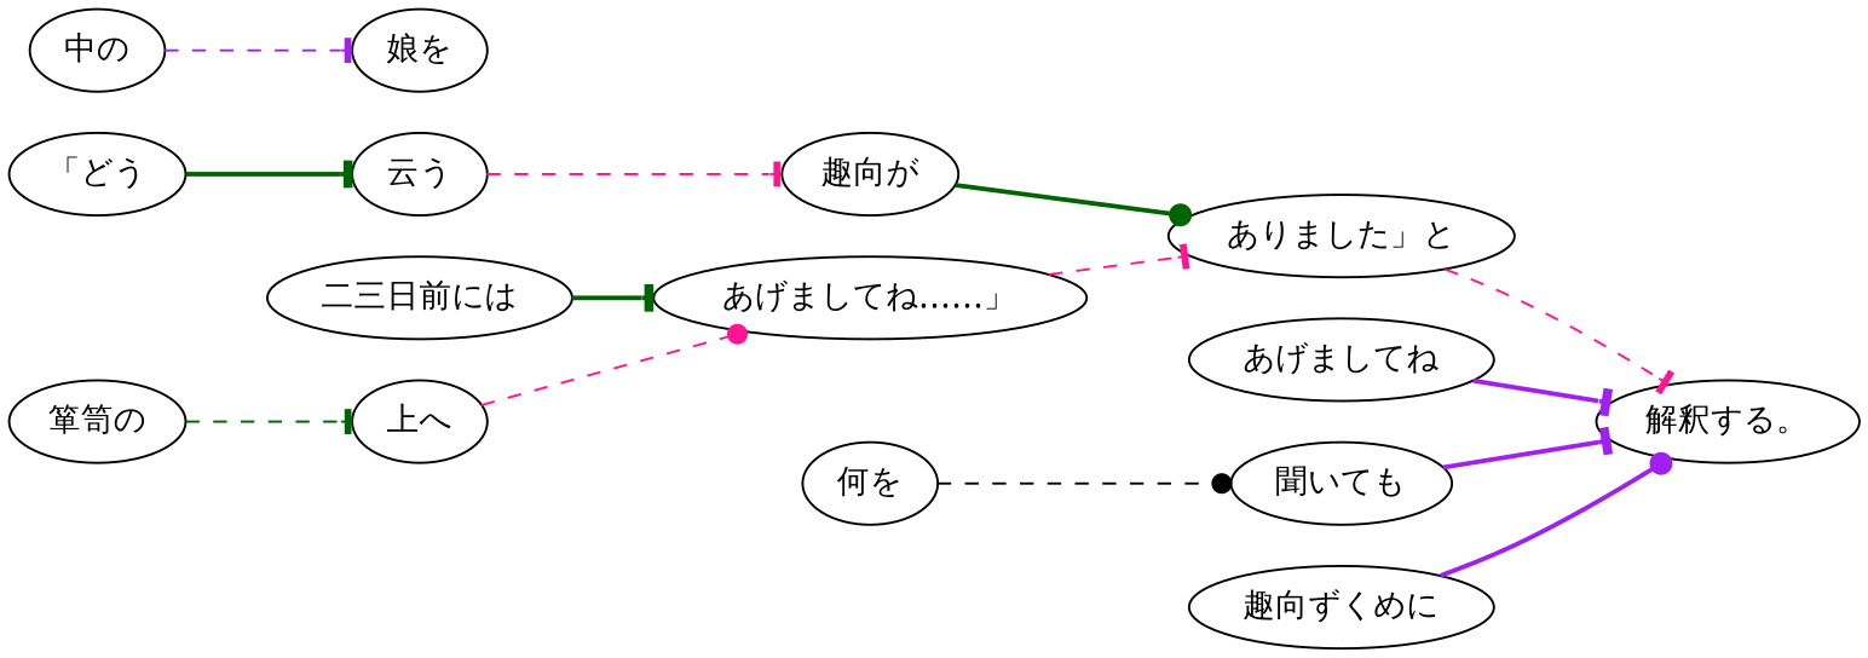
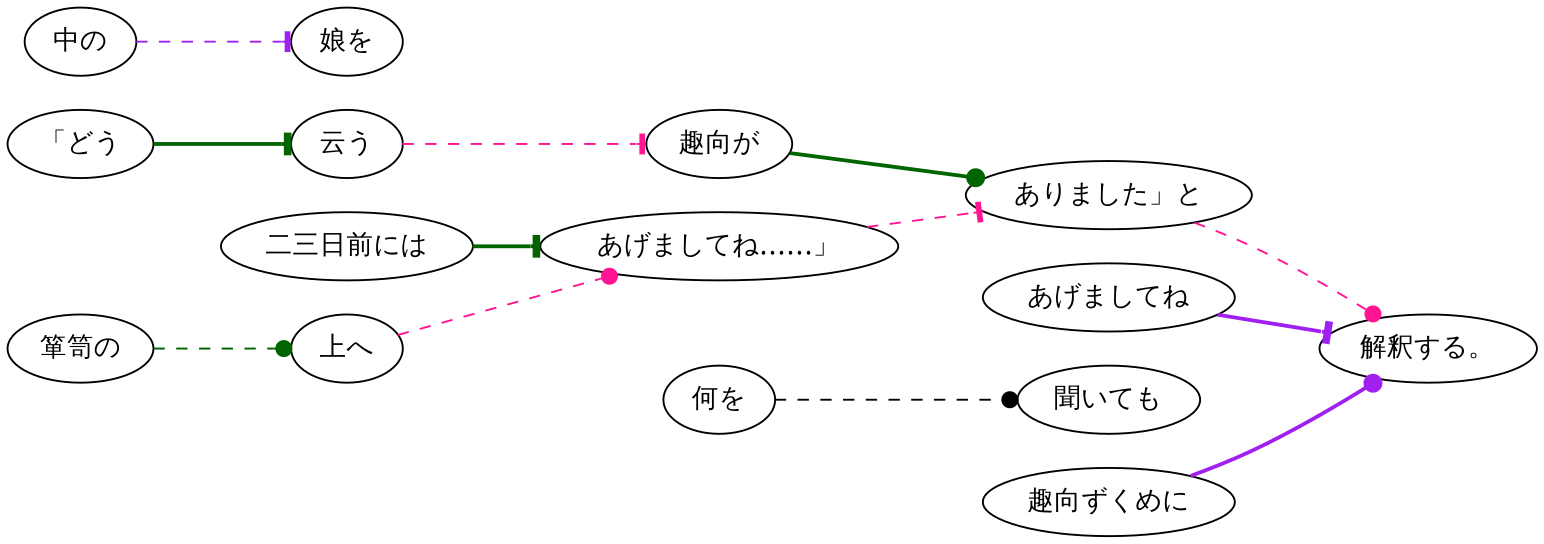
  digraph {
    rankdir=LR
    edge [arrowhead=tee color=darkgreen style=dashed]
    n1 [label="二三日前には"]
    n2 [label="あげましてね……」"]
    n3 [label="ありました」と"]
    n4 [label="中の"]
    n5 [label="娘を"]
    n6 [label="箪笥の"]
    n7 [label="上へ"]
    n8 [label="解釈する。"]
    n9 [label="「どう"]
    n10 [label="云う"]
    n11 [label="趣向が"]
    n12 [label="あげましてね"]
    n13 [label="何を"]
    n14 [label="聞いても"]
    n15 [label="趣向ずくめに"]
    n1 -> n2 [style=bold]
    n2 -> n3 [color=deeppink]
-   n3 -> n8 [color=deeppink]
+   n3 -> n8 [arrowhead=dot color=deeppink]
    n4 -> n5 [color=purple]
-   n6 -> n7
+   n6 -> n7 [arrowhead=dot]
    n7 -> n2 [arrowhead=dot color=deeppink]
    n9 -> n10 [style=bold]
    n10 -> n11 [color=deeppink]
    n11 -> n3 [arrowhead=dot style=bold]
    n12 -> n8 [color=purple style=bold]
    n13 -> n14 [arrowhead=dot color=black]
-   n14 -> n8 [color=purple style=bold]
    n15 -> n8 [arrowhead=dot color=purple style=bold]
  }
